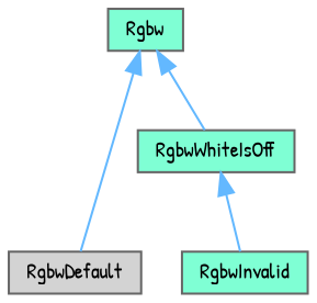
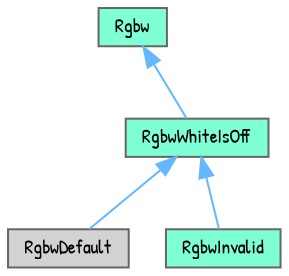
  digraph {
    fontname="Patrick Hand"
    node [color=gray40 fillcolor=aquamarine fontname="Patrick Hand" fontsize=10 shape=box style=filled]
    edge [color=steelblue1 dir=back fontname="Patrick Hand" fontsize=10 labelfontname=Helvetica labelfontsize=10 style=solid]
    n1 [fontcolor=black height=0.2 label=Rgbw width=0.4]
    n2 [fillcolor=lightgrey height=0.2 label=RgbwDefault width=0.4]
    n3 [height=0.2 label=RgbwWhiteIsOff width=0.4]
    n4 [height=0.2 label=RgbwInvalid width=0.4]
-   n1 -> n2
+   n3 -> n2
    n1 -> n3
    n3 -> n4
  }
